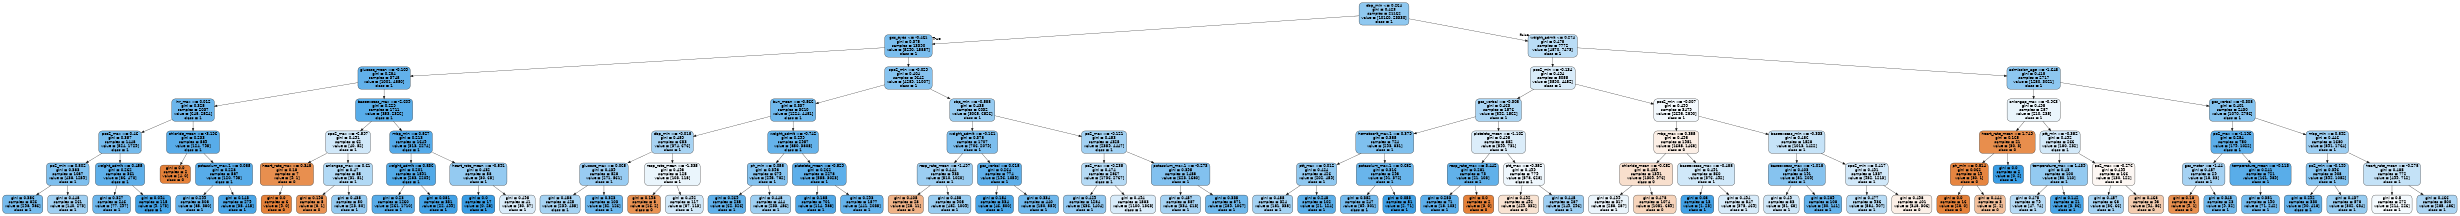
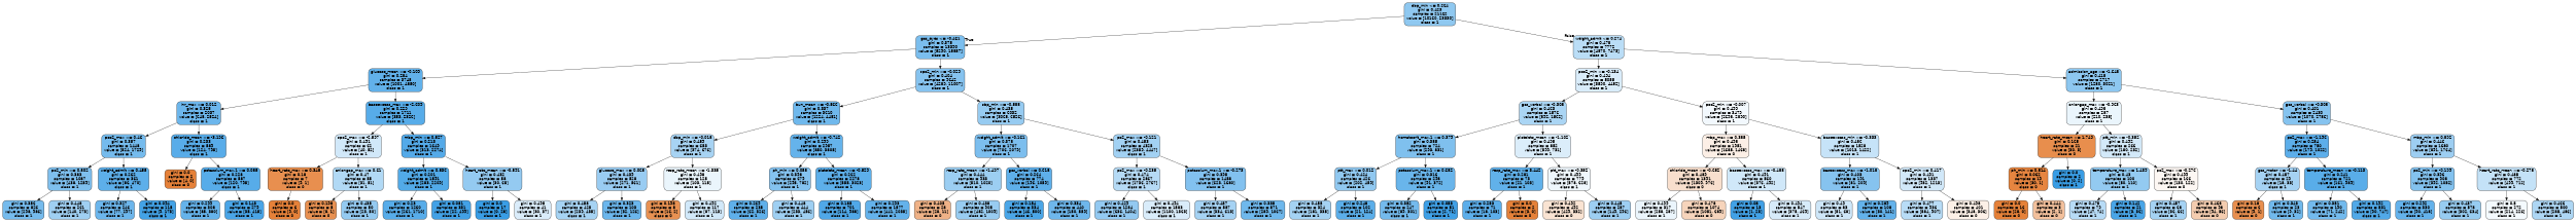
  digraph {
    node [color=black fillcolor="#e58139" fontname=helvetica shape=box style="filled, rounded"]
    edge [fontname=helvetica]
    n1 [fillcolor="#8fc8f0" label="dbp_min <= 0.264\ngini = 0.423\nsamples = 21162\nvalue = [10160, 23330]\nclass = 1"]
    n2 [fillcolor="#7bbeee" label="gcs_eyes <= -0.461\ngini = 0.375\nsamples = 13390\nvalue = [5290, 15857]\nclass = 1"]
    n3 [fillcolor="#baddf6" label="weight_admit <= 0.274\ngini = 0.478\nsamples = 7772\nvalue = [4870, 7473]\nclass = 1"]
    n4 [fillcolor="#62b1ea" label="glucose_mean <= -0.109\ngini = 0.284\nsamples = 3748\nvalue = [1001, 4850]\nclass = 1"]
    n5 [fillcolor="#86c3ef" label="spo2_min <= -0.029\ngini = 0.404\nsamples = 9642\nvalue = [4289, 11007]\nclass = 1"]
    n6 [fillcolor="#d9ecfa" label="pco2_min <= -0.134\ngini = 0.494\nsamples = 5055\nvalue = [3590, 4452]\nclass = 1"]
    n7 [fillcolor="#8dc7f0" label="admission_age <= -1.648\ngini = 0.418\nsamples = 2717\nvalue = [1280, 3021]\nclass = 1"]
    n8 [fillcolor="#6cb6ec" label="inr_max <= 0.012\ngini = 0.325\nsamples = 2037\nvalue = [648, 2524]\nclass = 1"]
    n9 [fillcolor="#57ace9" label="baseexcess_max <= -2.609\ngini = 0.229\nsamples = 1711\nvalue = [353, 2326]\nclass = 1"]
    n10 [fillcolor="#6fb8ec" label="bun_mean <= -0.566\ngini = 0.337\nsamples = 3610\nvalue = [1224, 4481]\nclass = 1"]
    n11 [fillcolor="#96cbf1" label="sbp_min <= -0.588\ngini = 0.435\nsamples = 6032\nvalue = [3065, 6526]\nclass = 1"]
    n12 [fillcolor="#75bbed" label="pco2_max <= 0.46\ngini = 0.357\nsamples = 1448\nvalue = [524, 1729]\nclass = 1"]
    n13 [fillcolor="#58ace9" label="chloride_mean <= -3.196\ngini = 0.233\nsamples = 589\nvalue = [124, 795]\nclass = 1"]
    n14 [fillcolor="#d1e8f9" label="spo2_max <= -6.597\ngini = 0.491\nsamples = 62\nvalue = [40, 52]\nclass = 1"]
    n15 [fillcolor="#54aae9" label="mbp_min <= 0.527\ngini = 0.213\nsamples = 1649\nvalue = [313, 2274]\nclass = 1"]
    n16 [fillcolor="#7ebfee" label="po2_min <= 0.802\ngini = 0.383\nsamples = 1087\nvalue = [438, 1259]\nclass = 1"]
    n17 [fillcolor="#5dafea" label="weight_admit <= 0.455\ngini = 0.262\nsamples = 361\nvalue = [86, 470]\nclass = 1"]
    n18 [label="gini = 0.0\nsamples = 2\nvalue = [4, 0]\nclass = 0"]
    n19 [fillcolor="#57ace9" label="potassium_max.1 <= 0.085\ngini = 0.228\nsamples = 587\nvalue = [120, 795]\nclass = 1"]
    n20 [fillcolor="#75bbed" label="gini = 0.356\nsamples = 826\nvalue = [298, 986]\nclass = 1"]
    n21 [fillcolor="#9fcff2" label="gini = 0.448\nsamples = 261\nvalue = [140, 273]\nclass = 1"]
    n22 [fillcolor="#6cb6ec" label="gini = 0.327\nsamples = 246\nvalue = [77, 297]\nclass = 1"]
    n23 [fillcolor="#43a2e6" label="gini = 0.094\nsamples = 115\nvalue = [9, 173]\nclass = 1"]
    n24 [fillcolor="#65b3eb" label="gini = 0.299\nsamples = 308\nvalue = [85, 380]\nclass = 1"]
    n25 [fillcolor="#4aa5e7" label="gini = 0.143\nsamples = 279\nvalue = [35, 415]\nclass = 1"]
    n26 [fillcolor="#e88f4f" label="heart_rate_max <= 0.348\ngini = 0.18\nsamples = 7\nvalue = [9, 1]\nclass = 0"]
    n27 [fillcolor="#b1d9f5" label="aniongap_max <= 0.61\ngini = 0.47\nsamples = 55\nvalue = [31, 51]\nclass = 1"]
    n28 [fillcolor="#52aae8" label="weight_admit <= 0.836\ngini = 0.201\nsamples = 1591\nvalue = [283, 2209]\nclass = 1"]
    n29 [fillcolor="#94caf1" label="heart_rate_mean <= -0.591\ngini = 0.432\nsamples = 58\nvalue = [30, 65]\nclass = 1"]
    n30 [label="gini = 0.0\nsamples = 6\nvalue = [9, 0]\nclass = 0"]
    n31 [fillcolor="#e89152" label="gini = 0.198\nsamples = 5\nvalue = [8, 1]\nclass = 0"]
    n32 [fillcolor="#94caf1" label="gini = 0.435\nsamples = 50\nvalue = [23, 50]\nclass = 1"]
    n33 [fillcolor="#57ace9" label="gini = 0.23\nsamples = 1260\nvalue = [261, 1710]\nclass = 1"]
    n34 [fillcolor="#42a1e6" label="gini = 0.081\nsamples = 331\nvalue = [22, 499]\nclass = 1"]
    n35 [fillcolor="#399de5" label="gini = 0.0\nsamples = 17\nvalue = [0, 28]\nclass = 1"]
    n36 [fillcolor="#daecfa" label="gini = 0.495\nsamples = 41\nvalue = [30, 37]\nclass = 1"]
    n37 [fillcolor="#a7d3f3" label="dbp_min <= -0.018\ngini = 0.459\nsamples = 653\nvalue = [374, 676]\nclass = 1"]
    n38 [fillcolor="#65b3eb" label="weight_admit <= -0.742\ngini = 0.299\nsamples = 2957\nvalue = [850, 3805]\nclass = 1"]
    n39 [fillcolor="#7cbeee" label="weight_admit <= -0.161\ngini = 0.378\nsamples = 1707\nvalue = [706, 2079]\nclass = 1"]
    n40 [fillcolor="#a2d1f3" label="po2_max <= -0.121\ngini = 0.453\nsamples = 4325\nvalue = [2359, 4447]\nclass = 1"]
    n41 [fillcolor="#99ccf2" label="glucose_max <= 0.065\ngini = 0.439\nsamples = 528\nvalue = [271, 561]\nclass = 1"]
    n42 [fillcolor="#eaf5fc" label="resp_rate_mean <= -1.335\ngini = 0.498\nsamples = 125\nvalue = [103, 115]\nclass = 1"]
    n43 [fillcolor="#84c2ef" label="ph_min <= 0.058\ngini = 0.398\nsamples = 679\nvalue = [295, 782]\nclass = 1"]
    n44 [fillcolor="#5dafea" label="platelets_mean <= -0.529\ngini = 0.262\nsamples = 2278\nvalue = [555, 3023]\nclass = 1"]
    n45 [fillcolor="#a6d3f3" label="gini = 0.458\nsamples = 425\nvalue = [239, 435]\nclass = 1"]
    n46 [fillcolor="#6bb6ec" label="gini = 0.323\nsamples = 103\nvalue = [32, 126]\nclass = 1"]
    n47 [fillcolor="#e89152" label="gini = 0.198\nsamples = 8\nvalue = [16, 2]\nclass = 0"]
    n48 [fillcolor="#d1e8f9" label="gini = 0.492\nsamples = 117\nvalue = [87, 113]\nclass = 1"]
    n49 [fillcolor="#5fb0ea" label="gini = 0.269\nsamples = 235\nvalue = [62, 326]\nclass = 1"]
    n50 [fillcolor="#9ecff2" label="gini = 0.448\nsamples = 444\nvalue = [233, 456]\nclass = 1"]
    n51 [fillcolor="#50a8e8" label="gini = 0.185\nsamples = 701\nvalue = [114, 988]\nclass = 1"]
    n52 [fillcolor="#64b2eb" label="gini = 0.293\nsamples = 1577\nvalue = [441, 2035]\nclass = 1"]
    n53 [fillcolor="#9ccef2" label="resp_rate_mean <= -1.497\ngini = 0.444\nsamples = 933\nvalue = [510, 1020]\nclass = 1"]
    n54 [fillcolor="#5eafea" label="gcs_verbal <= 0.618\ngini = 0.264\nsamples = 774\nvalue = [196, 1059]\nclass = 1"]
    n55 [fillcolor="#b5daf5" label="po2_max <= -0.235\ngini = 0.474\nsamples = 2867\nvalue = [1736, 2767]\nclass = 1"]
    n56 [fillcolor="#82c1ef" label="potassium_max.1 <= -0.273\ngini = 0.395\nsamples = 1458\nvalue = [623, 1680]\nclass = 1"]
    n57 [fillcolor="#efb287" label="gini = 0.405\nsamples = 28\nvalue = [28, 11]\nclass = 0"]
    n58 [fillcolor="#98ccf1" label="gini = 0.438\nsamples = 905\nvalue = [482, 1009]\nclass = 1"]
    n59 [fillcolor="#4ba6e7" label="gini = 0.154\nsamples = 334\nvalue = [46, 500]\nclass = 1"]
    n60 [fillcolor="#6eb7ec" label="gini = 0.334\nsamples = 440\nvalue = [150, 559]\nclass = 1"]
    n61 [fillcolor="#93c9f1" label="gini = 0.429\nsamples = 1284\nvalue = [636, 1404]\nclass = 1"]
    n62 [fillcolor="#d9ecfa" label="gini = 0.494\nsamples = 1583\nvalue = [1100, 1363]\nclass = 1"]
    n63 [fillcolor="#a5d2f3" label="gini = 0.457\nsamples = 587\nvalue = [334, 613]\nclass = 1"]
    n64 [fillcolor="#6fb8ec" label="gini = 0.335\nsamples = 871\nvalue = [289, 1067]\nclass = 1"]
    n65 [fillcolor="#aad5f4" label="gcs_verbal <= -0.308\ngini = 0.463\nsamples = 1576\nvalue = [892, 1562]\nclass = 1"]
    n66 [fillcolor="#f2f8fd" label="pco2_min <= -0.007\ngini = 0.499\nsamples = 3479\nvalue = [2698, 2890]\nclass = 1"]
    n67 [fillcolor="#eaf5fc" label="aniongap_max <= -0.963\ngini = 0.498\nsamples = 287\nvalue = [210, 235]\nclass = 1"]
    n68 [fillcolor="#85c3ef" label="gcs_verbal <= -0.308\ngini = 0.401\nsamples = 2430\nvalue = [1070, 2786]\nclass = 1"]
    n69 [fillcolor="#7fc0ee" label="hematocrit_max.1 <= 0.379\ngini = 0.385\nsamples = 724\nvalue = [293, 831]\nclass = 1"]
    n70 [fillcolor="#dbedfa" label="platelets_mean <= -1.102\ngini = 0.495\nsamples = 852\nvalue = [599, 731]\nclass = 1"]
    n71 [fillcolor="#fcefe6" label="mbp_max <= 0.385\ngini = 0.498\nsamples = 1951\nvalue = [1685, 1468]\nclass = 0"]
    n72 [fillcolor="#c6e3f8" label="baseexcess_min <= -0.333\ngini = 0.486\nsamples = 1528\nvalue = [1013, 1422]\nclass = 1"]
    n73 [fillcolor="#90c8f0" label="ptt_max <= 0.012\ngini = 0.424\nsamples = 426\nvalue = [202, 459]\nclass = 1"]
    n74 [fillcolor="#69b5eb" label="potassium_max.1 <= 0.682\ngini = 0.316\nsamples = 298\nvalue = [91, 372]\nclass = 1"]
    n75 [fillcolor="#61b1ea" label="resp_rate_max <= 3.442\ngini = 0.281\nsamples = 73\nvalue = [21, 103]\nclass = 1"]
    n76 [fillcolor="#eff7fd" label="ptt_max <= -0.352\ngini = 0.499\nsamples = 779\nvalue = [578, 628]\nclass = 1"]
    n77 [fillcolor="#a4d2f3" label="gini = 0.455\nsamples = 324\nvalue = [181, 335]\nclass = 1"]
    n78 [fillcolor="#5baee9" label="gini = 0.248\nsamples = 102\nvalue = [21, 124]\nclass = 1"]
    n79 [fillcolor="#74baed" label="gini = 0.352\nsamples = 247\nvalue = [89, 301]\nclass = 1"]
    n80 [fillcolor="#3fa0e6" label="gini = 0.053\nsamples = 51\nvalue = [2, 71]\nclass = 1"]
    n81 [fillcolor="#5caeea" label="gini = 0.253\nsamples = 71\nvalue = [18, 103]\nclass = 1"]
    n82 [label="gini = 0.0\nsamples = 2\nvalue = [3, 0]\nclass = 0"]
    n83 [fillcolor="#f9e3d2" label="gini = 0.492\nsamples = 492\nvalue = [429, 332]\nclass = 0"]
    n84 [fillcolor="#9dcef2" label="gini = 0.445\nsamples = 287\nvalue = [149, 296]\nclass = 1"]
    n85 [fillcolor="#f8dfcd" label="chloride_mean <= -0.652\ngini = 0.489\nsamples = 1391\nvalue = [1309, 976]\nclass = 0"]
    n86 [fillcolor="#d0e8f9" label="baseexcess_max <= -0.488\ngini = 0.491\nsamples = 560\nvalue = [376, 492]\nclass = 1"]
    n87 [fillcolor="#86c3ef" label="baseexcess_max <= -1.018\ngini = 0.403\nsamples = 191\nvalue = [81, 209]\nclass = 1"]
    n88 [fillcolor="#d1e8f9" label="spo2_min <= 0.417\ngini = 0.491\nsamples = 1337\nvalue = [932, 1213]\nclass = 1"]
    n89 [fillcolor="#ebf5fc" label="gini = 0.499\nsamples = 317\nvalue = [258, 287]\nclass = 1"]
    n90 [fillcolor="#f6d4bb" label="gini = 0.478\nsamples = 1074\nvalue = [1051, 689]\nclass = 0"]
    n91 [fillcolor="#42a1e6" label="gini = 0.08\nsamples = 13\nvalue = [1, 23]\nclass = 1"]
    n92 [fillcolor="#d7ebfa" label="gini = 0.494\nsamples = 547\nvalue = [375, 469]\nclass = 1"]
    n93 [fillcolor="#cee6f8" label="gini = 0.49\nsamples = 83\nvalue = [51, 68]\nclass = 1"]
    n94 [fillcolor="#63b2eb" label="gini = 0.289\nsamples = 108\nvalue = [30, 141]\nclass = 1"]
    n95 [fillcolor="#b8dcf6" label="gini = 0.477\nsamples = 936\nvalue = [584, 907]\nclass = 1"]
    n96 [fillcolor="#fcf0e7" label="gini = 0.498\nsamples = 401\nvalue = [348, 306]\nclass = 0"]
    n97 [fillcolor="#e88e4d" label="heart_rate_mean <= 1.749\ngini = 0.165\nsamples = 21\nvalue = [30, 3]\nclass = 0"]
    n98 [fillcolor="#d3e9f9" label="ptt_min <= -0.352\ngini = 0.492\nsamples = 266\nvalue = [180, 232]\nclass = 1"]
    n99 [fillcolor="#5caeea" label="po2_max <= -1.196\ngini = 0.254\nsamples = 750\nvalue = [179, 1022]\nclass = 1"]
    n100 [fillcolor="#9dcef2" label="mbp_min <= 0.892\ngini = 0.446\nsamples = 1680\nvalue = [891, 1764]\nclass = 1"]
    n101 [fillcolor="#e68540" label="ph_min <= 0.814\ngini = 0.062\nsamples = 19\nvalue = [30, 1]\nclass = 0"]
    n102 [fillcolor="#399de5" label="gini = 0.0\nsamples = 2\nvalue = [0, 2]\nclass = 1"]
    n103 [fillcolor="#93caf1" label="temperature_max <= 1.439\ngini = 0.43\nsamples = 100\nvalue = [50, 110]\nclass = 1"]
    n104 [fillcolor="#fdf7f3" label="po2_max <= -0.276\ngini = 0.499\nsamples = 166\nvalue = [130, 122]\nclass = 0"]
    n105 [label="gini = 0.0\nsamples = 16\nvalue = [28, 0]\nclass = 0"]
    n106 [fillcolor="#f2c09c" label="gini = 0.444\nsamples = 3\nvalue = [2, 1]\nclass = 0"]
    n107 [fillcolor="#b7dbf6" label="gini = 0.475\nsamples = 79\nvalue = [47, 74]\nclass = 1"]
    n108 [fillcolor="#49a5e7" label="gini = 0.142\nsamples = 21\nvalue = [3, 36]\nclass = 1"]
    n109 [fillcolor="#a5d2f3" label="gini = 0.457\nsamples = 68\nvalue = [36, 66]\nclass = 1"]
    n110 [fillcolor="#f4ccaf" label="gini = 0.468\nsamples = 98\nvalue = [94, 56]\nclass = 0"]
    n111 [fillcolor="#a5d2f3" label="gcs_motor <= -1.44\ngini = 0.457\nsamples = 29\nvalue = [18, 33]\nclass = 1"]
    n112 [fillcolor="#59ade9" label="temperature_mean <= -0.113\ngini = 0.241\nsamples = 721\nvalue = [161, 989]\nclass = 1"]
    n113 [fillcolor="#83c2ef" label="po2_min <= -0.199\ngini = 0.396\nsamples = 908\nvalue = [392, 1052]\nclass = 1"]
    n114 [fillcolor="#c4e2f7" label="heart_rate_mean <= -0.278\ngini = 0.485\nsamples = 772\nvalue = [499, 712]\nclass = 1"]
    n115 [fillcolor="#e88f4f" label="gini = 0.18\nsamples = 6\nvalue = [9, 1]\nclass = 0"]
    n116 [fillcolor="#71b9ec" label="gini = 0.343\nsamples = 23\nvalue = [9, 32]\nclass = 1"]
    n117 [fillcolor="#73baed" label="gini = 0.351\nsamples = 190\nvalue = [71, 242]\nclass = 1"]
+   n118 [fillcolor="#51a9e8" label="gini = 0.192\nsamples = 531\nvalue = [90, 747]\nclass = 1"]
    n119 [fillcolor="#64b2eb" label="gini = 0.292\nsamples = 330\nvalue = [90, 418]\nclass = 1"]
    n120 [fillcolor="#97ccf1" label="gini = 0.437\nsamples = 578\nvalue = [302, 634]\nclass = 1"]
    n121 [fillcolor="#f4fafe" label="gini = 0.5\nsamples = 272\nvalue = [214, 226]\nclass = 1"]
    n122 [fillcolor="#add6f4" label="gini = 0.466\nsamples = 500\nvalue = [285, 486]\nclass = 1"]
    n1 -> n2 [headlabel=True labelangle=45 labeldistance=2.5]
    n1 -> n3 [headlabel=False labelangle=-45 labeldistance=2.5]
    n2 -> n4
    n2 -> n5
    n3 -> n6
    n3 -> n7
    n4 -> n8
    n4 -> n9
    n5 -> n10
    n5 -> n11
    n6 -> n65
    n6 -> n66
    n7 -> n67
    n7 -> n68
    n8 -> n12
    n8 -> n13
    n9 -> n14
    n9 -> n15
    n10 -> n37
    n10 -> n38
    n11 -> n39
    n11 -> n40
    n12 -> n16
    n12 -> n17
    n13 -> n18
    n13 -> n19
    n14 -> n26
    n14 -> n27
    n15 -> n28
    n15 -> n29
    n16 -> n20
    n16 -> n21
    n17 -> n22
    n17 -> n23
    n19 -> n24
    n19 -> n25
    n26 -> n30
    n27 -> n31
    n27 -> n32
    n28 -> n33
    n28 -> n34
    n29 -> n35
    n29 -> n36
    n37 -> n41
    n37 -> n42
    n38 -> n43
    n38 -> n44
    n39 -> n53
    n39 -> n54
    n40 -> n55
    n40 -> n56
    n41 -> n45
    n41 -> n46
    n42 -> n47
    n42 -> n48
    n43 -> n49
    n43 -> n50
    n44 -> n51
    n44 -> n52
    n53 -> n57
    n53 -> n58
    n54 -> n59
    n54 -> n60
    n55 -> n61
    n55 -> n62
    n56 -> n63
    n56 -> n64
    n65 -> n69
    n65 -> n70
    n66 -> n71
    n66 -> n72
    n67 -> n97
    n67 -> n98
    n68 -> n99
    n68 -> n100
    n69 -> n73
    n69 -> n74
    n70 -> n75
    n70 -> n76
    n71 -> n85
    n71 -> n86
    n72 -> n87
    n72 -> n88
    n73 -> n77
    n73 -> n78
    n74 -> n79
    n74 -> n80
    n75 -> n81
    n75 -> n82
    n76 -> n83
    n76 -> n84
    n85 -> n89
    n85 -> n90
    n86 -> n91
    n86 -> n92
    n87 -> n93
    n87 -> n94
    n88 -> n95
    n88 -> n96
    n97 -> n101
    n97 -> n102
    n98 -> n103
    n98 -> n104
    n99 -> n111
    n99 -> n112
    n100 -> n113
    n100 -> n114
    n101 -> n105
    n101 -> n106
    n103 -> n107
    n103 -> n108
    n104 -> n109
    n104 -> n110
    n111 -> n115
    n111 -> n116
    n112 -> n117
+   n112 -> n118
    n113 -> n119
    n113 -> n120
    n114 -> n121
    n114 -> n122
  }
